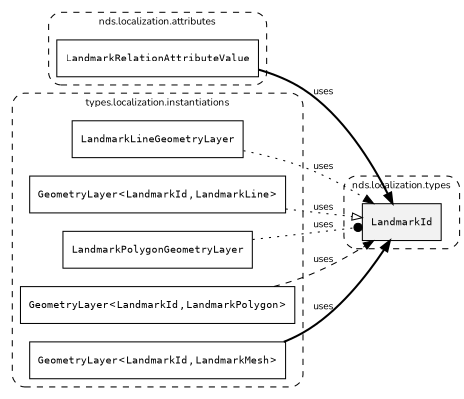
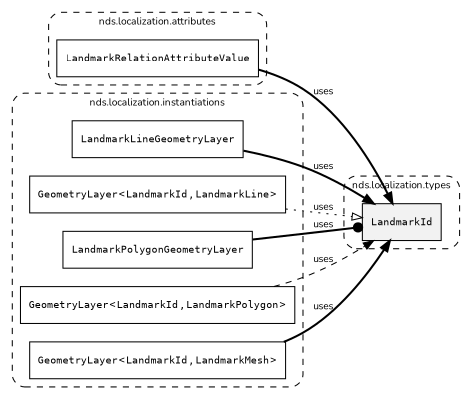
  digraph {
    fontname=Nunito
    fontsize=10
    rankdir=LR
    node [fontname=Nunito fontsize=10 shape=box]
    edge [arrowhead=normal fontname=Nunito fontsize=10 style=bold]
    n1 [fillcolor="#0000000D" label=<<font face="monospace"><table align="center" border="0" cellspacing="0" cellpadding="0"><tr><td href="../../../content/packages/nds.localization.types.html#Subtype-LandmarkId" title="Subtype defined in nds.localization.types">LandmarkId</td></tr></table></font>> style=filled]
    n2 [label=<<font face="monospace"><table align="center" border="0" cellspacing="0" cellpadding="0"><tr><td href="../../../content/packages/nds.localization.attributes.html#Choice-LandmarkRelationAttributeValue" title="Choice defined in nds.localization.attributes">LandmarkRelationAttributeValue</td></tr></table></font>>]
    n3 [label=<<font face="monospace"><table align="center" border="0" cellspacing="0" cellpadding="0"><tr><td href="../../../content/packages/nds.localization.instantiations.html#InstantiateType-LandmarkLineGeometryLayer" title="InstantiateType defined in nds.localization.instantiations">LandmarkLineGeometryLayer</td></tr></table></font>>]
    n4 [label=<<font face="monospace"><table align="center" border="0" cellspacing="0" cellpadding="0"><tr><td href="../../../content/packages/nds.core.geometry.html#Structure-GeometryLayer" title="Structure defined in nds.core.geometry">GeometryLayer</td><td>&lt;</td><td><table align="center" border="0" cellspacing="0" cellpadding="0"><tr><td href="../../../content/packages/nds.localization.types.html#Subtype-LandmarkId" title="Subtype defined in nds.localization.types">LandmarkId</td></tr></table></td><td>,</td><td><table align="center" border="0" cellspacing="0" cellpadding="0"><tr><td href="../../../content/packages/nds.localization.types.html#Structure-LandmarkLine" title="Structure defined in nds.localization.types">LandmarkLine</td></tr></table></td><td>&gt;</td></tr></table></font>>]
    n5 [label=<<font face="monospace"><table align="center" border="0" cellspacing="0" cellpadding="0"><tr><td href="../../../content/packages/nds.localization.instantiations.html#InstantiateType-LandmarkPolygonGeometryLayer" title="InstantiateType defined in nds.localization.instantiations">LandmarkPolygonGeometryLayer</td></tr></table></font>>]
    n6 [label=<<font face="monospace"><table align="center" border="0" cellspacing="0" cellpadding="0"><tr><td href="../../../content/packages/nds.core.geometry.html#Structure-GeometryLayer" title="Structure defined in nds.core.geometry">GeometryLayer</td><td>&lt;</td><td><table align="center" border="0" cellspacing="0" cellpadding="0"><tr><td href="../../../content/packages/nds.localization.types.html#Subtype-LandmarkId" title="Subtype defined in nds.localization.types">LandmarkId</td></tr></table></td><td>,</td><td><table align="center" border="0" cellspacing="0" cellpadding="0"><tr><td href="../../../content/packages/nds.localization.types.html#Structure-LandmarkPolygon" title="Structure defined in nds.localization.types">LandmarkPolygon</td></tr></table></td><td>&gt;</td></tr></table></font>>]
    n7 [label=<<font face="monospace"><table align="center" border="0" cellspacing="0" cellpadding="0"><tr><td href="../../../content/packages/nds.core.geometry.html#Structure-GeometryLayer" title="Structure defined in nds.core.geometry">GeometryLayer</td><td>&lt;</td><td><table align="center" border="0" cellspacing="0" cellpadding="0"><tr><td href="../../../content/packages/nds.localization.types.html#Subtype-LandmarkId" title="Subtype defined in nds.localization.types">LandmarkId</td></tr></table></td><td>,</td><td><table align="center" border="0" cellspacing="0" cellpadding="0"><tr><td href="../../../content/packages/nds.localization.types.html#Structure-LandmarkMesh" title="Structure defined in nds.localization.types">LandmarkMesh</td></tr></table></td><td>&gt;</td></tr></table></font>>]
    subgraph cluster_1 {
      label="nds.localization.types"
      style="dashed, rounded"
      n1
    }
    subgraph cluster_2 {
      label="nds.localization.attributes"
      style="dashed, rounded"
      n2
    }
    subgraph cluster_3 {
-     label="types.localization.instantiations"
+     label="nds.localization.instantiations"
      style="dashed, rounded"
      n3
      n4
      n5
      n6
      n7
    }
    n2 -> n1 [label=uses]
-   n3 -> n1 [label=uses style=dotted]
+   n3 -> n1 [label=uses]
    n4 -> n1 [arrowhead=onormal label=uses style=dotted]
-   n5 -> n1 [arrowhead=dot label=uses style=dotted]
+   n5 -> n1 [arrowhead=dot label=uses]
    n6 -> n1 [label=uses style=dashed]
    n7 -> n1 [label=uses]
  }
